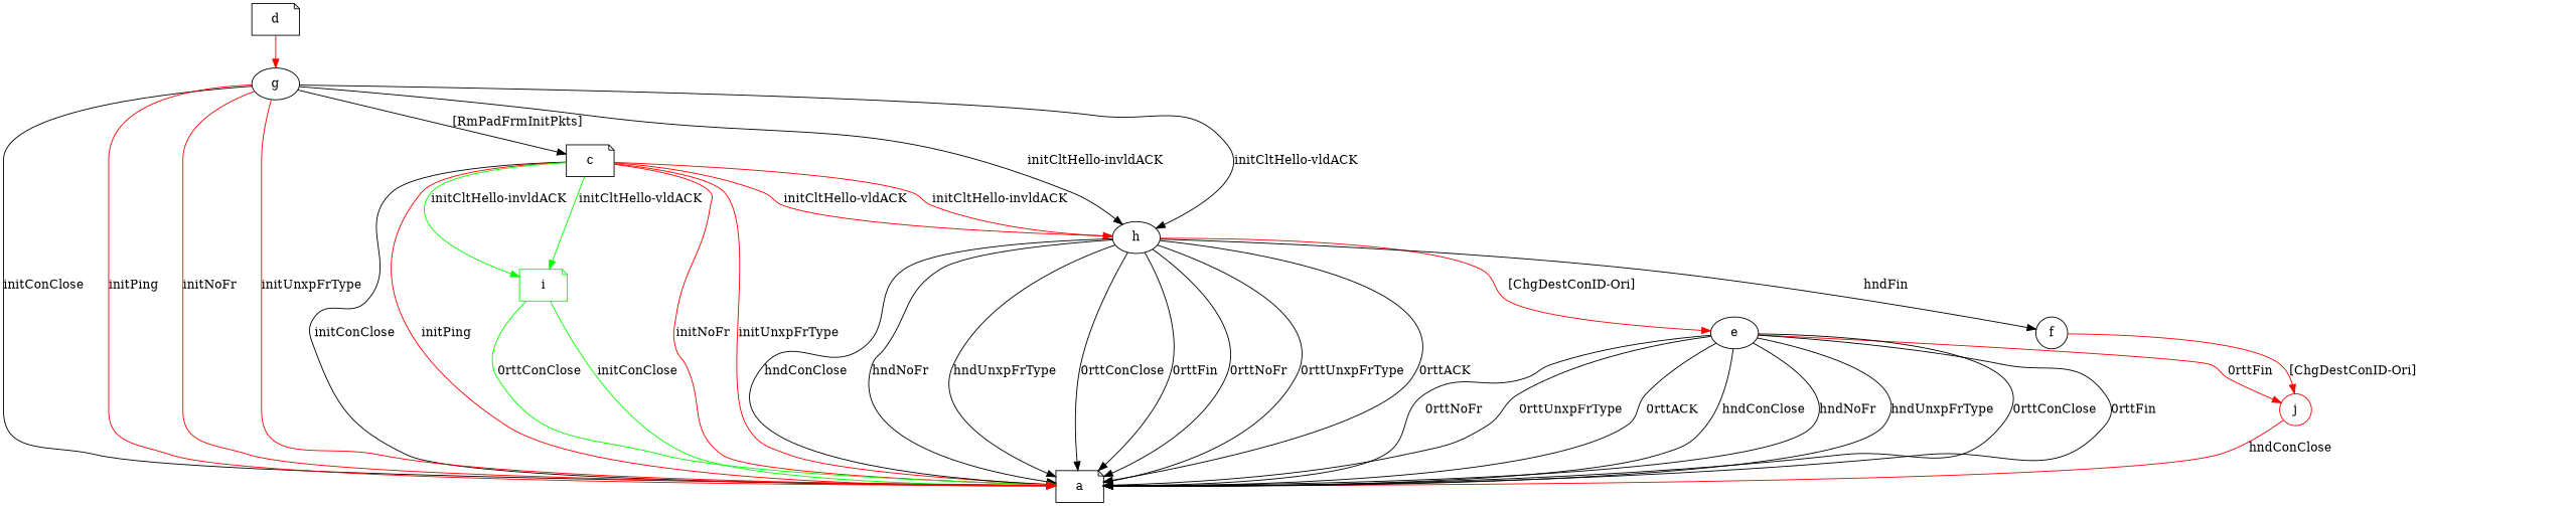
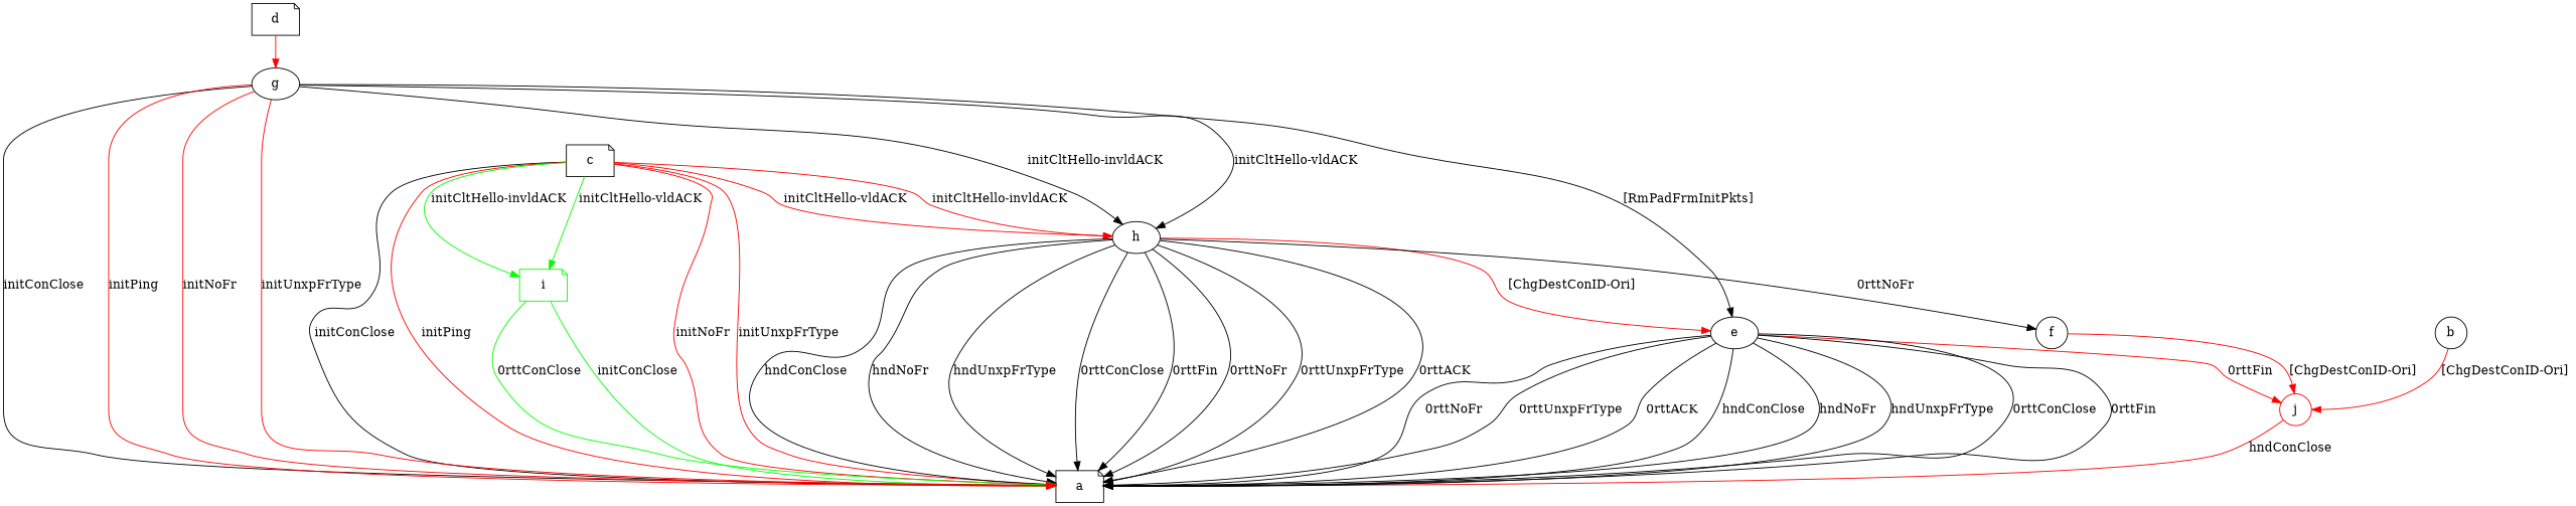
  digraph {
    node [shape=note]
    j [color=red shape=circle]
    a
+   b [shape=circle]
    c
    h [shape=ellipse]
    i [color=green]
    e [shape=ellipse]
    f [shape=circle]
    g [shape=ellipse]
    d
    j -> a [color=red label="hndConClose "]
+   b -> j [color=red label="[ChgDestConID-Ori] "]
    c -> a [label="initConClose "]
    c -> a [color=red label="initPing "]
    c -> a [color=red label="initNoFr "]
    c -> a [color=red label="initUnxpFrType "]
    c -> h [color=red label="initCltHello-vldACK "]
    c -> h [color=red label="initCltHello-invldACK "]
    c -> i [color=green label="initCltHello-vldACK "]
    c -> i [color=green label="initCltHello-invldACK "]
    h -> a [label="hndConClose "]
    h -> a [label="hndNoFr "]
    h -> a [label="hndUnxpFrType "]
    h -> a [label="0rttConClose "]
    h -> a [label="0rttFin "]
    h -> a [label="0rttNoFr "]
    h -> a [label="0rttUnxpFrType "]
    h -> a [label="0rttACK "]
    h -> e [color=red label="[ChgDestConID-Ori] "]
-   h -> f [label="hndFin "]
+   h -> f [label="0rttNoFr "]
    i -> a [color=green label="initConClose "]
    i -> a [color=green label="0rttConClose "]
    e -> j [color=red label="0rttFin "]
    e -> a [label="hndConClose "]
    e -> a [label="hndNoFr "]
    e -> a [label="hndUnxpFrType "]
    e -> a [label="0rttConClose "]
    e -> a [label="0rttFin "]
    e -> a [label="0rttNoFr "]
    e -> a [label="0rttUnxpFrType "]
    e -> a [label="0rttACK "]
    f -> j [color=red label="[ChgDestConID-Ori] "]
    g -> a [label="initConClose "]
    g -> a [color=red label="initPing "]
    g -> a [color=red label="initNoFr "]
    g -> a [color=red label="initUnxpFrType "]
-   g -> c [label="[RmPadFrmInitPkts] "]
+   g -> e [label="[RmPadFrmInitPkts] "]
    g -> h [label="initCltHello-vldACK "]
    g -> h [label="initCltHello-invldACK "]
    d -> g [color=red]
  }
